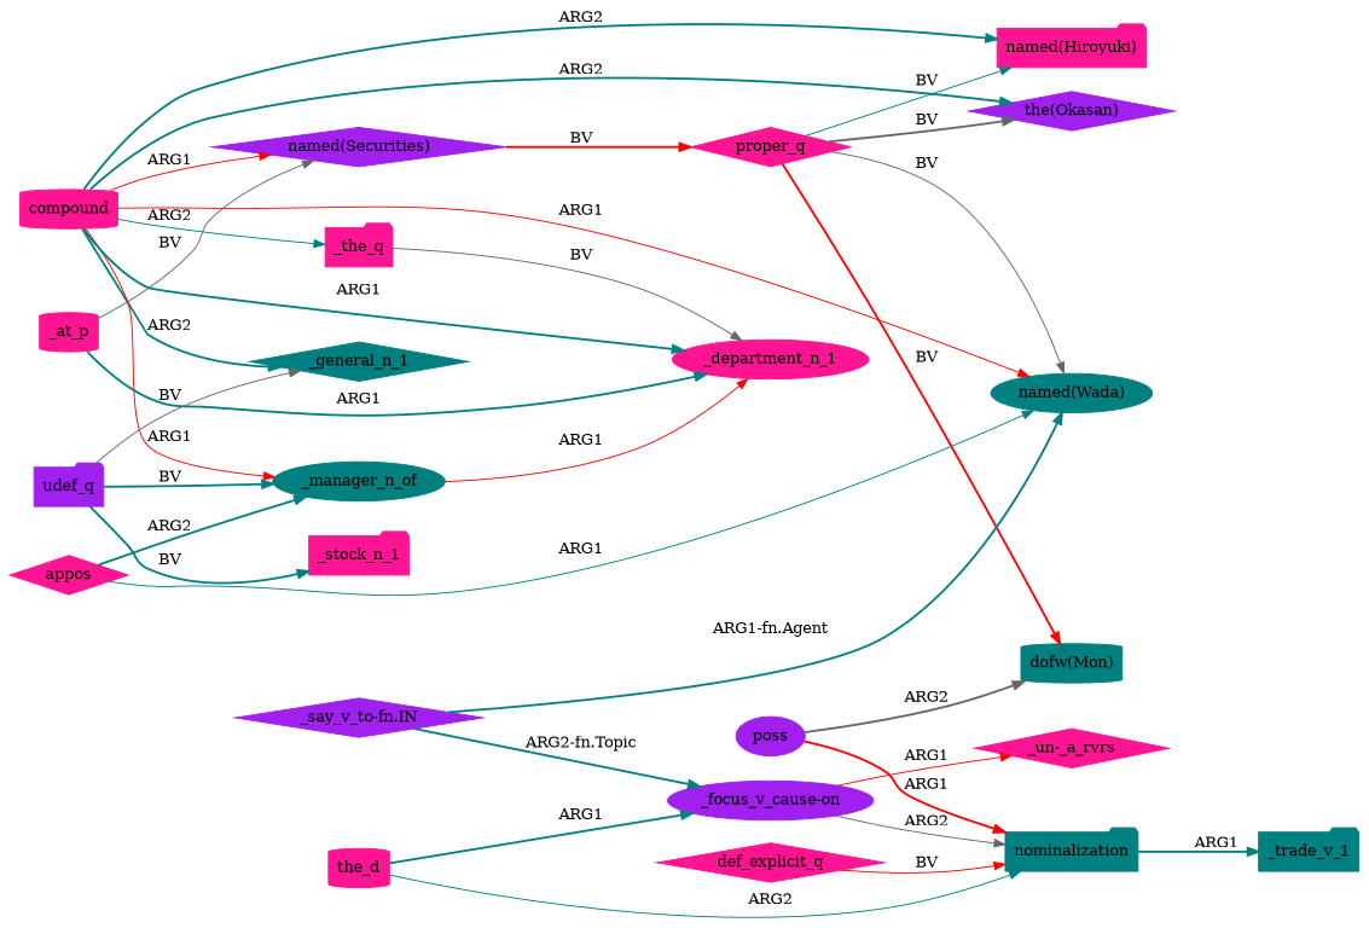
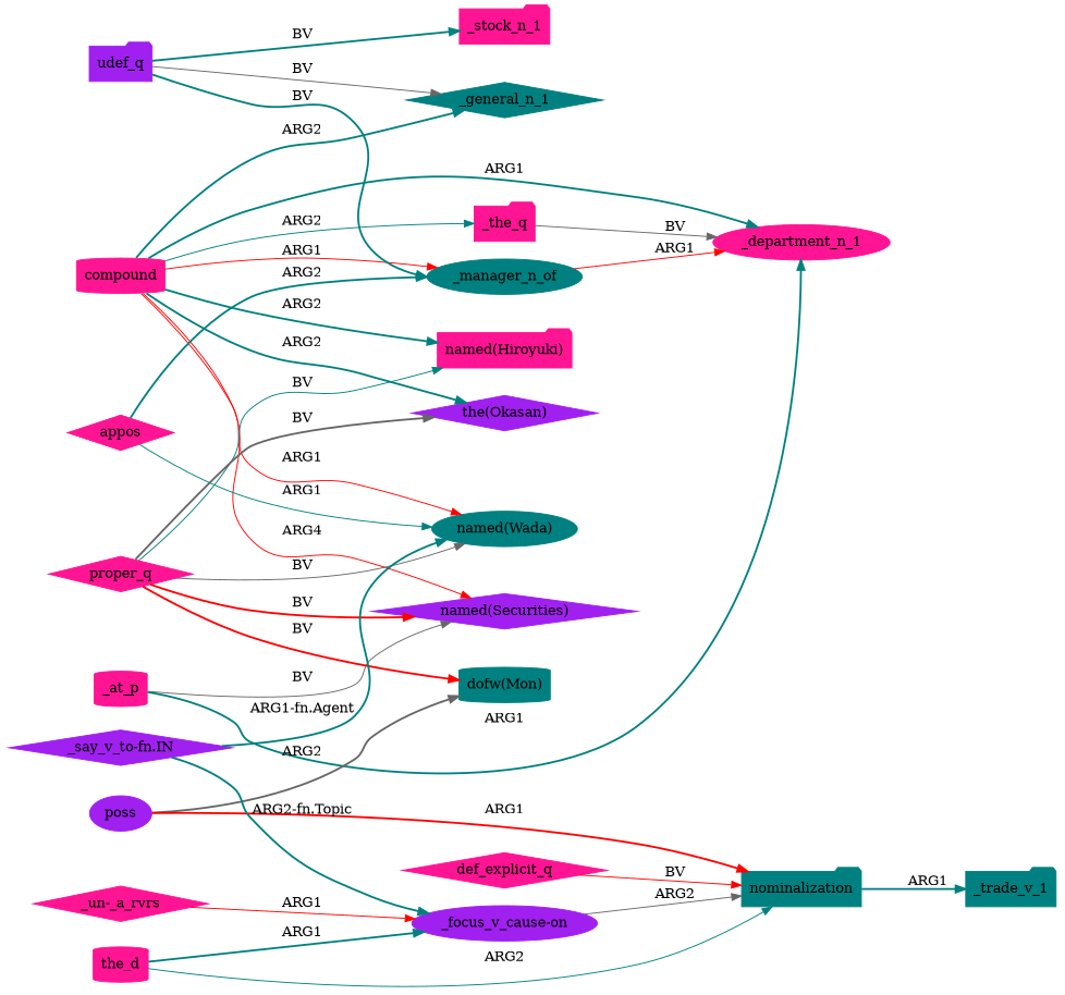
  digraph {
    rankdir=LR
    node [color=deeppink shape=diamond style=filled]
    edge [color=teal style=bold]
    compound [shape=cylinder]
    _general_n_1 [color=teal]
    "named(Hiroyuki)" [shape=folder]
    n4 [color=purple label="the(Okasan)"]
    _manager_n_of [color=teal shape=ellipse]
    "named(Securities)" [color=purple]
    _department_n_1 [shape=ellipse]
    "named(Wada)" [color=teal shape=ellipse]
    _the_q [shape=folder]
    _stock_n_1 [shape=folder]
    _at_p [shape=cylinder]
    udef_q [color=purple shape=folder]
    proper_q
    "dofw(Mon)" [color=teal shape=cylinder]
    n15 [label=the_d shape=cylinder]
    "_focus_v_cause-on" [color=purple shape=ellipse]
    nominalization [color=teal shape=folder]
    _trade_v_1 [color=teal shape=folder]
    poss [color=purple shape=ellipse]
    appos
    "_say_v_to-fn.IN" [color=purple]
    def_explicit_q
    "_un-_a_rvrs"
    compound -> _general_n_1 [label=ARG2]
    compound -> "named(Hiroyuki)" [label=ARG2]
    compound -> n4 [label=ARG2]
    compound -> _manager_n_of [color=red label=ARG1 style=solid]
-   compound -> "named(Securities)" [color=red label=ARG1 style=solid]
+   compound -> "named(Securities)" [color=red label=ARG4 style=solid]
    compound -> _department_n_1 [label=ARG1]
    compound -> "named(Wada)" [color=red label=ARG1 style=solid]
    compound -> _the_q [label=ARG2 style=solid]
    _manager_n_of -> _department_n_1 [color=red label=ARG1 style=solid]
    _the_q -> _department_n_1 [color=gray40 label=BV style=solid]
    _at_p -> "named(Securities)" [color=gray40 label=BV style=solid]
    _at_p -> _department_n_1 [label=ARG1]
    udef_q -> _general_n_1 [color=gray40 label=BV style=solid]
    udef_q -> _manager_n_of [label=BV]
    udef_q -> _stock_n_1 [label=BV]
    proper_q -> "named(Hiroyuki)" [label=BV style=solid]
    proper_q -> n4 [color=gray40 label=BV]
-   "named(Securities)" -> proper_q [color=red label=BV]
+   proper_q -> "named(Securities)" [color=red label=BV]
    proper_q -> "named(Wada)" [color=gray40 label=BV style=solid]
    proper_q -> "dofw(Mon)" [color=red label=BV]
    n15 -> "_focus_v_cause-on" [label=ARG1]
    n15 -> nominalization [label=ARG2 style=solid]
    "_focus_v_cause-on" -> nominalization [color=gray40 label=ARG2 style=solid]
    nominalization -> _trade_v_1 [label=ARG1]
    poss -> "dofw(Mon)" [color=gray40 label=ARG2]
    poss -> nominalization [color=red label=ARG1]
    appos -> _manager_n_of [label=ARG2]
    appos -> "named(Wada)" [label=ARG1 style=solid]
    "_say_v_to-fn.IN" -> "named(Wada)" [label="ARG1-fn.Agent"]
    "_say_v_to-fn.IN" -> "_focus_v_cause-on" [label="ARG2-fn.Topic"]
    def_explicit_q -> nominalization [color=red label=BV style=solid]
-   "_focus_v_cause-on" -> "_un-_a_rvrs" [color=red label=ARG1 style=solid]
+   "_un-_a_rvrs" -> "_focus_v_cause-on" [color=red label=ARG1 style=solid]
  }
